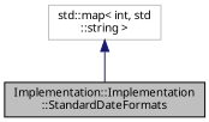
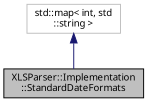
  digraph {
    fontname="Noto Sans"
    node [fontname="Noto Sans" fontsize=10 shape=record style=filled]
-   n1 [color=black fillcolor=grey75 fontcolor=black height=0.2 label="Implementation::Implementation\l::StandardDateFormats" width=0.4]
+   n1 [color=black fillcolor=grey75 fontcolor=black height=0.2 label="XLSParser::Implementation\l::StandardDateFormats" width=0.4]
    n2 [color=grey75 fillcolor=white height=0.2 label="std::map\< int, std\l::string \>" width=0.4]
    n2 -> n1 [color=midnightblue dir=back fontname="Noto Sans" fontsize=10 labelfontname=Helvetica labelfontsize=10 style=solid]
  }
